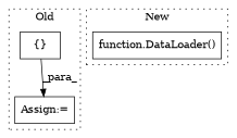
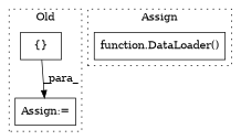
  digraph {
    node [shape=box]
    n1 [a=59 l="42,0" label="{}" s="7738,7946"]
    n2 [a=68 l=3 label="Assign:=" s=8031]
    n3 [a=75 l="11,163" label="function.DataLoader()" s="8358,8379"]
    subgraph cluster_1 {
      label=Old
      style=dotted
      n1
      n2
    }
    subgraph cluster_2 {
-     label=New
+     label=Assign
      style=dotted
      n3
    }
    n1 -> n2 [label=_para_]
  }
